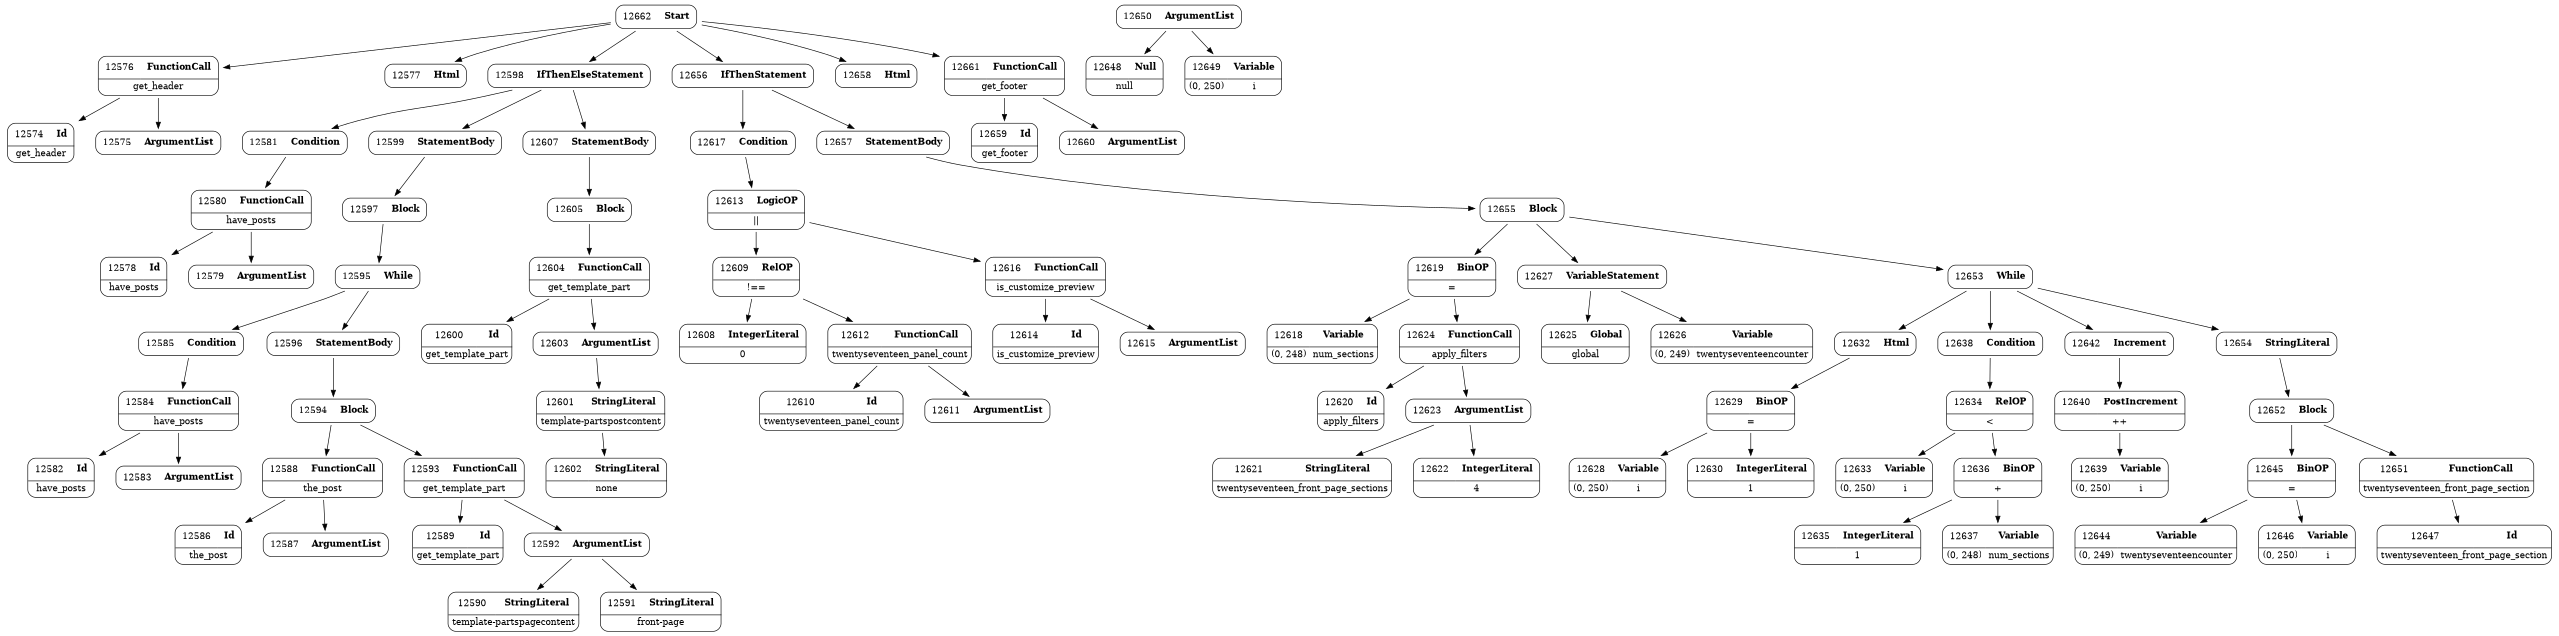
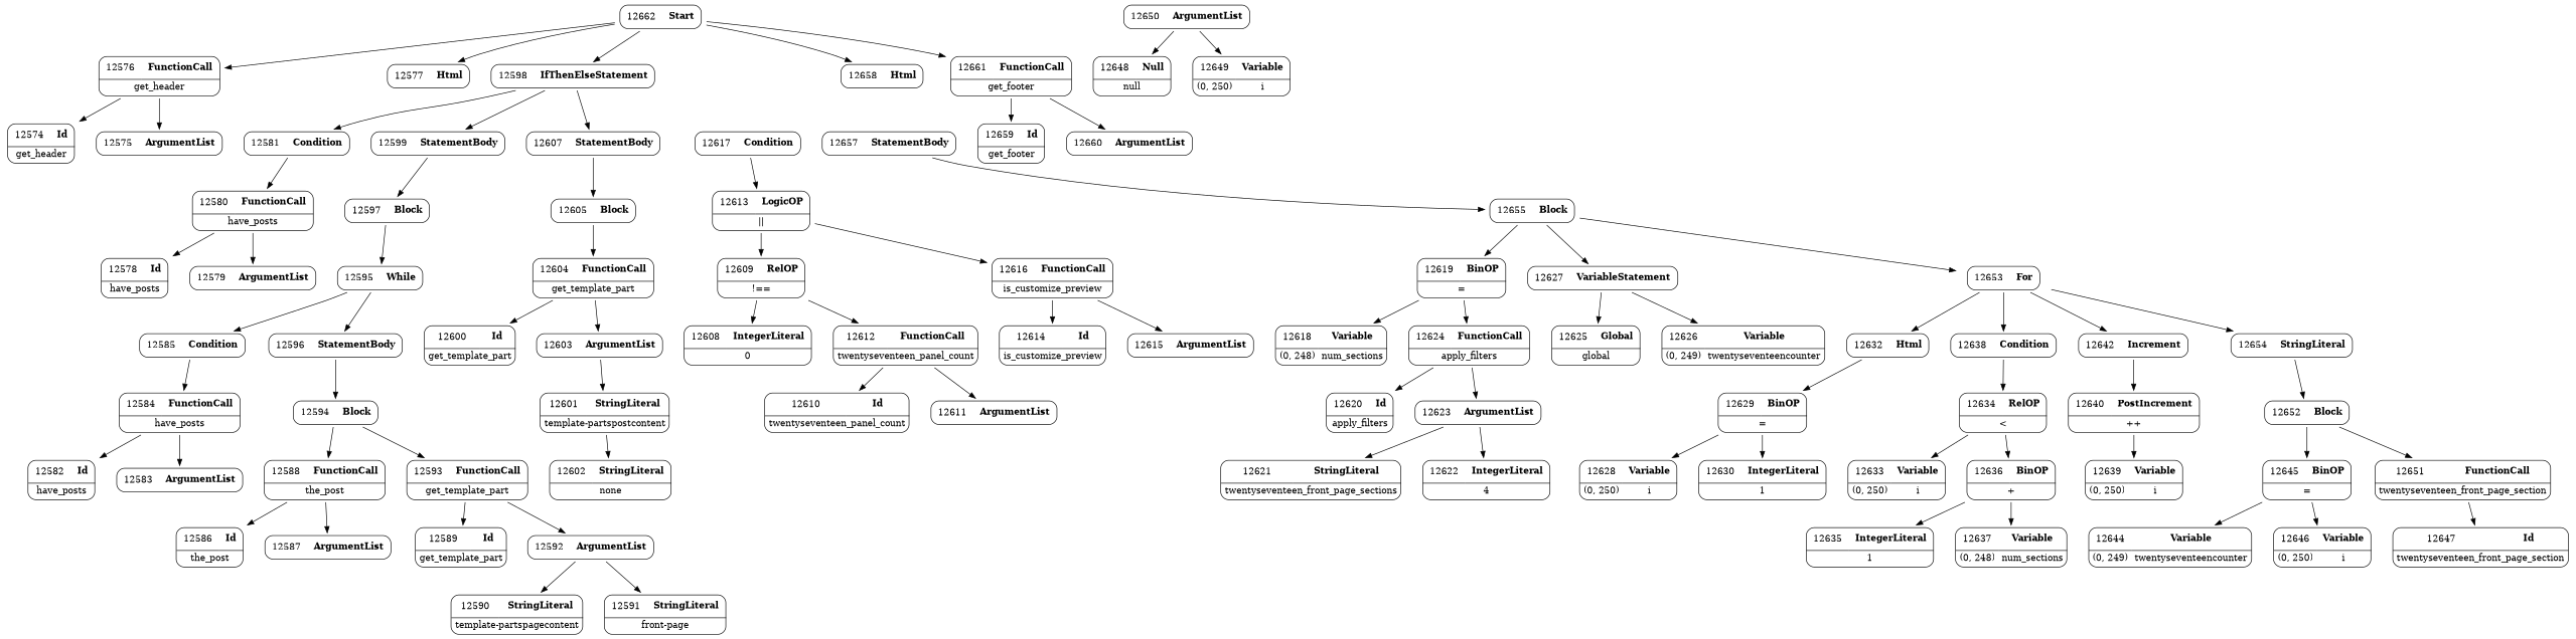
  digraph {
    node [shape=none]
    edge [weight=2]
    n1 [label=<<TABLE border='1' cellspacing='0' cellpadding='10' style='rounded' ><TR><TD border='0'>12574</TD><TD border='0'><B>Id</B></TD></TR><HR/><TR><TD border='0' cellpadding='5' colspan='2'>get_header</TD></TR></TABLE>>]
    n2 [label=<<TABLE border='1' cellspacing='0' cellpadding='10' style='rounded' ><TR><TD border='0'>12575</TD><TD border='0'><B>ArgumentList</B></TD></TR></TABLE>>]
    n3 [label=<<TABLE border='1' cellspacing='0' cellpadding='10' style='rounded' ><TR><TD border='0'>12576</TD><TD border='0'><B>FunctionCall</B></TD></TR><HR/><TR><TD border='0' cellpadding='5' colspan='2'>get_header</TD></TR></TABLE>>]
    n4 [label=<<TABLE border='1' cellspacing='0' cellpadding='10' style='rounded' ><TR><TD border='0'>12577</TD><TD border='0'><B>Html</B></TD></TR></TABLE>>]
    n5 [label=<<TABLE border='1' cellspacing='0' cellpadding='10' style='rounded' ><TR><TD border='0'>12578</TD><TD border='0'><B>Id</B></TD></TR><HR/><TR><TD border='0' cellpadding='5' colspan='2'>have_posts</TD></TR></TABLE>>]
    n6 [label=<<TABLE border='1' cellspacing='0' cellpadding='10' style='rounded' ><TR><TD border='0'>12579</TD><TD border='0'><B>ArgumentList</B></TD></TR></TABLE>>]
    n7 [label=<<TABLE border='1' cellspacing='0' cellpadding='10' style='rounded' ><TR><TD border='0'>12580</TD><TD border='0'><B>FunctionCall</B></TD></TR><HR/><TR><TD border='0' cellpadding='5' colspan='2'>have_posts</TD></TR></TABLE>>]
    n8 [label=<<TABLE border='1' cellspacing='0' cellpadding='10' style='rounded' ><TR><TD border='0'>12581</TD><TD border='0'><B>Condition</B></TD></TR></TABLE>>]
    n9 [label=<<TABLE border='1' cellspacing='0' cellpadding='10' style='rounded' ><TR><TD border='0'>12582</TD><TD border='0'><B>Id</B></TD></TR><HR/><TR><TD border='0' cellpadding='5' colspan='2'>have_posts</TD></TR></TABLE>>]
    n10 [label=<<TABLE border='1' cellspacing='0' cellpadding='10' style='rounded' ><TR><TD border='0'>12583</TD><TD border='0'><B>ArgumentList</B></TD></TR></TABLE>>]
    n11 [label=<<TABLE border='1' cellspacing='0' cellpadding='10' style='rounded' ><TR><TD border='0'>12584</TD><TD border='0'><B>FunctionCall</B></TD></TR><HR/><TR><TD border='0' cellpadding='5' colspan='2'>have_posts</TD></TR></TABLE>>]
    n12 [label=<<TABLE border='1' cellspacing='0' cellpadding='10' style='rounded' ><TR><TD border='0'>12585</TD><TD border='0'><B>Condition</B></TD></TR></TABLE>>]
    n13 [label=<<TABLE border='1' cellspacing='0' cellpadding='10' style='rounded' ><TR><TD border='0'>12586</TD><TD border='0'><B>Id</B></TD></TR><HR/><TR><TD border='0' cellpadding='5' colspan='2'>the_post</TD></TR></TABLE>>]
    n14 [label=<<TABLE border='1' cellspacing='0' cellpadding='10' style='rounded' ><TR><TD border='0'>12587</TD><TD border='0'><B>ArgumentList</B></TD></TR></TABLE>>]
    n15 [label=<<TABLE border='1' cellspacing='0' cellpadding='10' style='rounded' ><TR><TD border='0'>12588</TD><TD border='0'><B>FunctionCall</B></TD></TR><HR/><TR><TD border='0' cellpadding='5' colspan='2'>the_post</TD></TR></TABLE>>]
    n16 [label=<<TABLE border='1' cellspacing='0' cellpadding='10' style='rounded' ><TR><TD border='0'>12589</TD><TD border='0'><B>Id</B></TD></TR><HR/><TR><TD border='0' cellpadding='5' colspan='2'>get_template_part</TD></TR></TABLE>>]
    n17 [label=<<TABLE border='1' cellspacing='0' cellpadding='10' style='rounded' ><TR><TD border='0'>12590</TD><TD border='0'><B>StringLiteral</B></TD></TR><HR/><TR><TD border='0' cellpadding='5' colspan='2'>template-partspagecontent</TD></TR></TABLE>>]
    n18 [label=<<TABLE border='1' cellspacing='0' cellpadding='10' style='rounded' ><TR><TD border='0'>12591</TD><TD border='0'><B>StringLiteral</B></TD></TR><HR/><TR><TD border='0' cellpadding='5' colspan='2'>front-page</TD></TR></TABLE>>]
    n19 [label=<<TABLE border='1' cellspacing='0' cellpadding='10' style='rounded' ><TR><TD border='0'>12592</TD><TD border='0'><B>ArgumentList</B></TD></TR></TABLE>>]
    n20 [label=<<TABLE border='1' cellspacing='0' cellpadding='10' style='rounded' ><TR><TD border='0'>12593</TD><TD border='0'><B>FunctionCall</B></TD></TR><HR/><TR><TD border='0' cellpadding='5' colspan='2'>get_template_part</TD></TR></TABLE>>]
    n21 [label=<<TABLE border='1' cellspacing='0' cellpadding='10' style='rounded' ><TR><TD border='0'>12594</TD><TD border='0'><B>Block</B></TD></TR></TABLE>>]
    n22 [label=<<TABLE border='1' cellspacing='0' cellpadding='10' style='rounded' ><TR><TD border='0'>12595</TD><TD border='0'><B>While</B></TD></TR></TABLE>>]
    n23 [label=<<TABLE border='1' cellspacing='0' cellpadding='10' style='rounded' ><TR><TD border='0'>12596</TD><TD border='0'><B>StatementBody</B></TD></TR></TABLE>>]
    n24 [label=<<TABLE border='1' cellspacing='0' cellpadding='10' style='rounded' ><TR><TD border='0'>12597</TD><TD border='0'><B>Block</B></TD></TR></TABLE>>]
    n25 [label=<<TABLE border='1' cellspacing='0' cellpadding='10' style='rounded' ><TR><TD border='0'>12598</TD><TD border='0'><B>IfThenElseStatement</B></TD></TR></TABLE>>]
    n26 [label=<<TABLE border='1' cellspacing='0' cellpadding='10' style='rounded' ><TR><TD border='0'>12599</TD><TD border='0'><B>StatementBody</B></TD></TR></TABLE>>]
    n27 [label=<<TABLE border='1' cellspacing='0' cellpadding='10' style='rounded' ><TR><TD border='0'>12607</TD><TD border='0'><B>StatementBody</B></TD></TR></TABLE>>]
    n28 [label=<<TABLE border='1' cellspacing='0' cellpadding='10' style='rounded' ><TR><TD border='0'>12605</TD><TD border='0'><B>Block</B></TD></TR></TABLE>>]
    n29 [label=<<TABLE border='1' cellspacing='0' cellpadding='10' style='rounded' ><TR><TD border='0'>12604</TD><TD border='0'><B>FunctionCall</B></TD></TR><HR/><TR><TD border='0' cellpadding='5' colspan='2'>get_template_part</TD></TR></TABLE>>]
    n30 [label=<<TABLE border='1' cellspacing='0' cellpadding='10' style='rounded' ><TR><TD border='0'>12600</TD><TD border='0'><B>Id</B></TD></TR><HR/><TR><TD border='0' cellpadding='5' colspan='2'>get_template_part</TD></TR></TABLE>>]
    n31 [label=<<TABLE border='1' cellspacing='0' cellpadding='10' style='rounded' ><TR><TD border='0'>12601</TD><TD border='0'><B>StringLiteral</B></TD></TR><HR/><TR><TD border='0' cellpadding='5' colspan='2'>template-partspostcontent</TD></TR></TABLE>>]
    n32 [label=<<TABLE border='1' cellspacing='0' cellpadding='10' style='rounded' ><TR><TD border='0'>12602</TD><TD border='0'><B>StringLiteral</B></TD></TR><HR/><TR><TD border='0' cellpadding='5' colspan='2'>none</TD></TR></TABLE>>]
    n33 [label=<<TABLE border='1' cellspacing='0' cellpadding='10' style='rounded' ><TR><TD border='0'>12603</TD><TD border='0'><B>ArgumentList</B></TD></TR></TABLE>>]
    n34 [label=<<TABLE border='1' cellspacing='0' cellpadding='10' style='rounded' ><TR><TD border='0'>12608</TD><TD border='0'><B>IntegerLiteral</B></TD></TR><HR/><TR><TD border='0' cellpadding='5' colspan='2'>0</TD></TR></TABLE>>]
    n35 [label=<<TABLE border='1' cellspacing='0' cellpadding='10' style='rounded' ><TR><TD border='0'>12609</TD><TD border='0'><B>RelOP</B></TD></TR><HR/><TR><TD border='0' cellpadding='5' colspan='2'>!==</TD></TR></TABLE>>]
    n36 [label=<<TABLE border='1' cellspacing='0' cellpadding='10' style='rounded' ><TR><TD border='0'>12612</TD><TD border='0'><B>FunctionCall</B></TD></TR><HR/><TR><TD border='0' cellpadding='5' colspan='2'>twentyseventeen_panel_count</TD></TR></TABLE>>]
    n37 [label=<<TABLE border='1' cellspacing='0' cellpadding='10' style='rounded' ><TR><TD border='0'>12610</TD><TD border='0'><B>Id</B></TD></TR><HR/><TR><TD border='0' cellpadding='5' colspan='2'>twentyseventeen_panel_count</TD></TR></TABLE>>]
    n38 [label=<<TABLE border='1' cellspacing='0' cellpadding='10' style='rounded' ><TR><TD border='0'>12611</TD><TD border='0'><B>ArgumentList</B></TD></TR></TABLE>>]
    n39 [label=<<TABLE border='1' cellspacing='0' cellpadding='10' style='rounded' ><TR><TD border='0'>12613</TD><TD border='0'><B>LogicOP</B></TD></TR><HR/><TR><TD border='0' cellpadding='5' colspan='2'>||</TD></TR></TABLE>>]
    n40 [label=<<TABLE border='1' cellspacing='0' cellpadding='10' style='rounded' ><TR><TD border='0'>12616</TD><TD border='0'><B>FunctionCall</B></TD></TR><HR/><TR><TD border='0' cellpadding='5' colspan='2'>is_customize_preview</TD></TR></TABLE>>]
    n41 [label=<<TABLE border='1' cellspacing='0' cellpadding='10' style='rounded' ><TR><TD border='0'>12614</TD><TD border='0'><B>Id</B></TD></TR><HR/><TR><TD border='0' cellpadding='5' colspan='2'>is_customize_preview</TD></TR></TABLE>>]
    n42 [label=<<TABLE border='1' cellspacing='0' cellpadding='10' style='rounded' ><TR><TD border='0'>12615</TD><TD border='0'><B>ArgumentList</B></TD></TR></TABLE>>]
    n43 [label=<<TABLE border='1' cellspacing='0' cellpadding='10' style='rounded' ><TR><TD border='0'>12617</TD><TD border='0'><B>Condition</B></TD></TR></TABLE>>]
    n44 [label=<<TABLE border='1' cellspacing='0' cellpadding='10' style='rounded' ><TR><TD border='0'>12618</TD><TD border='0'><B>Variable</B></TD></TR><HR/><TR><TD border='0' cellpadding='5'>(0, 248)</TD><TD border='0' cellpadding='5'>num_sections</TD></TR></TABLE>>]
    n45 [label=<<TABLE border='1' cellspacing='0' cellpadding='10' style='rounded' ><TR><TD border='0'>12619</TD><TD border='0'><B>BinOP</B></TD></TR><HR/><TR><TD border='0' cellpadding='5' colspan='2'>=</TD></TR></TABLE>>]
    n46 [label=<<TABLE border='1' cellspacing='0' cellpadding='10' style='rounded' ><TR><TD border='0'>12624</TD><TD border='0'><B>FunctionCall</B></TD></TR><HR/><TR><TD border='0' cellpadding='5' colspan='2'>apply_filters</TD></TR></TABLE>>]
    n47 [label=<<TABLE border='1' cellspacing='0' cellpadding='10' style='rounded' ><TR><TD border='0'>12620</TD><TD border='0'><B>Id</B></TD></TR><HR/><TR><TD border='0' cellpadding='5' colspan='2'>apply_filters</TD></TR></TABLE>>]
    n48 [label=<<TABLE border='1' cellspacing='0' cellpadding='10' style='rounded' ><TR><TD border='0'>12623</TD><TD border='0'><B>ArgumentList</B></TD></TR></TABLE>>]
    n49 [label=<<TABLE border='1' cellspacing='0' cellpadding='10' style='rounded' ><TR><TD border='0'>12621</TD><TD border='0'><B>StringLiteral</B></TD></TR><HR/><TR><TD border='0' cellpadding='5' colspan='2'>twentyseventeen_front_page_sections</TD></TR></TABLE>>]
    n50 [label=<<TABLE border='1' cellspacing='0' cellpadding='10' style='rounded' ><TR><TD border='0'>12622</TD><TD border='0'><B>IntegerLiteral</B></TD></TR><HR/><TR><TD border='0' cellpadding='5' colspan='2'>4</TD></TR></TABLE>>]
    n51 [label=<<TABLE border='1' cellspacing='0' cellpadding='10' style='rounded' ><TR><TD border='0'>12625</TD><TD border='0'><B>Global</B></TD></TR><HR/><TR><TD border='0' cellpadding='5' colspan='2'>global</TD></TR></TABLE>>]
    n52 [label=<<TABLE border='1' cellspacing='0' cellpadding='10' style='rounded' ><TR><TD border='0'>12626</TD><TD border='0'><B>Variable</B></TD></TR><HR/><TR><TD border='0' cellpadding='5'>(0, 249)</TD><TD border='0' cellpadding='5'>twentyseventeencounter</TD></TR></TABLE>>]
    n53 [label=<<TABLE border='1' cellspacing='0' cellpadding='10' style='rounded' ><TR><TD border='0'>12627</TD><TD border='0'><B>VariableStatement</B></TD></TR></TABLE>>]
    n54 [label=<<TABLE border='1' cellspacing='0' cellpadding='10' style='rounded' ><TR><TD border='0'>12628</TD><TD border='0'><B>Variable</B></TD></TR><HR/><TR><TD border='0' cellpadding='5'>(0, 250)</TD><TD border='0' cellpadding='5'>i</TD></TR></TABLE>>]
    n55 [label=<<TABLE border='1' cellspacing='0' cellpadding='10' style='rounded' ><TR><TD border='0'>12629</TD><TD border='0'><B>BinOP</B></TD></TR><HR/><TR><TD border='0' cellpadding='5' colspan='2'>=</TD></TR></TABLE>>]
    n56 [label=<<TABLE border='1' cellspacing='0' cellpadding='10' style='rounded' ><TR><TD border='0'>12630</TD><TD border='0'><B>IntegerLiteral</B></TD></TR><HR/><TR><TD border='0' cellpadding='5' colspan='2'>1</TD></TR></TABLE>>]
    n57 [label=<<TABLE border='1' cellspacing='0' cellpadding='10' style='rounded' ><TR><TD border='0'>12632</TD><TD border='0'><B>Html</B></TD></TR></TABLE>>]
    n58 [label=<<TABLE border='1' cellspacing='0' cellpadding='10' style='rounded' ><TR><TD border='0'>12633</TD><TD border='0'><B>Variable</B></TD></TR><HR/><TR><TD border='0' cellpadding='5'>(0, 250)</TD><TD border='0' cellpadding='5'>i</TD></TR></TABLE>>]
    n59 [label=<<TABLE border='1' cellspacing='0' cellpadding='10' style='rounded' ><TR><TD border='0'>12634</TD><TD border='0'><B>RelOP</B></TD></TR><HR/><TR><TD border='0' cellpadding='5' colspan='2'>&lt;</TD></TR></TABLE>>]
    n60 [label=<<TABLE border='1' cellspacing='0' cellpadding='10' style='rounded' ><TR><TD border='0'>12636</TD><TD border='0'><B>BinOP</B></TD></TR><HR/><TR><TD border='0' cellpadding='5' colspan='2'>+</TD></TR></TABLE>>]
    n61 [label=<<TABLE border='1' cellspacing='0' cellpadding='10' style='rounded' ><TR><TD border='0'>12635</TD><TD border='0'><B>IntegerLiteral</B></TD></TR><HR/><TR><TD border='0' cellpadding='5' colspan='2'>1</TD></TR></TABLE>>]
    n62 [label=<<TABLE border='1' cellspacing='0' cellpadding='10' style='rounded' ><TR><TD border='0'>12637</TD><TD border='0'><B>Variable</B></TD></TR><HR/><TR><TD border='0' cellpadding='5'>(0, 248)</TD><TD border='0' cellpadding='5'>num_sections</TD></TR></TABLE>>]
    n63 [label=<<TABLE border='1' cellspacing='0' cellpadding='10' style='rounded' ><TR><TD border='0'>12638</TD><TD border='0'><B>Condition</B></TD></TR></TABLE>>]
    n64 [label=<<TABLE border='1' cellspacing='0' cellpadding='10' style='rounded' ><TR><TD border='0'>12639</TD><TD border='0'><B>Variable</B></TD></TR><HR/><TR><TD border='0' cellpadding='5'>(0, 250)</TD><TD border='0' cellpadding='5'>i</TD></TR></TABLE>>]
    n65 [label=<<TABLE border='1' cellspacing='0' cellpadding='10' style='rounded' ><TR><TD border='0'>12640</TD><TD border='0'><B>PostIncrement</B></TD></TR><HR/><TR><TD border='0' cellpadding='5' colspan='2'>++</TD></TR></TABLE>>]
    n66 [label=<<TABLE border='1' cellspacing='0' cellpadding='10' style='rounded' ><TR><TD border='0'>12642</TD><TD border='0'><B>Increment</B></TD></TR></TABLE>>]
    n67 [label=<<TABLE border='1' cellspacing='0' cellpadding='10' style='rounded' ><TR><TD border='0'>12644</TD><TD border='0'><B>Variable</B></TD></TR><HR/><TR><TD border='0' cellpadding='5'>(0, 249)</TD><TD border='0' cellpadding='5'>twentyseventeencounter</TD></TR></TABLE>>]
    n68 [label=<<TABLE border='1' cellspacing='0' cellpadding='10' style='rounded' ><TR><TD border='0'>12645</TD><TD border='0'><B>BinOP</B></TD></TR><HR/><TR><TD border='0' cellpadding='5' colspan='2'>=</TD></TR></TABLE>>]
    n69 [label=<<TABLE border='1' cellspacing='0' cellpadding='10' style='rounded' ><TR><TD border='0'>12646</TD><TD border='0'><B>Variable</B></TD></TR><HR/><TR><TD border='0' cellpadding='5'>(0, 250)</TD><TD border='0' cellpadding='5'>i</TD></TR></TABLE>>]
    n70 [label=<<TABLE border='1' cellspacing='0' cellpadding='10' style='rounded' ><TR><TD border='0'>12647</TD><TD border='0'><B>Id</B></TD></TR><HR/><TR><TD border='0' cellpadding='5' colspan='2'>twentyseventeen_front_page_section</TD></TR></TABLE>>]
    n71 [label=<<TABLE border='1' cellspacing='0' cellpadding='10' style='rounded' ><TR><TD border='0'>12648</TD><TD border='0'><B>Null</B></TD></TR><HR/><TR><TD border='0' cellpadding='5' colspan='2'>null</TD></TR></TABLE>>]
    n72 [label=<<TABLE border='1' cellspacing='0' cellpadding='10' style='rounded' ><TR><TD border='0'>12649</TD><TD border='0'><B>Variable</B></TD></TR><HR/><TR><TD border='0' cellpadding='5'>(0, 250)</TD><TD border='0' cellpadding='5'>i</TD></TR></TABLE>>]
    n73 [label=<<TABLE border='1' cellspacing='0' cellpadding='10' style='rounded' ><TR><TD border='0'>12650</TD><TD border='0'><B>ArgumentList</B></TD></TR></TABLE>>]
    n74 [label=<<TABLE border='1' cellspacing='0' cellpadding='10' style='rounded' ><TR><TD border='0'>12651</TD><TD border='0'><B>FunctionCall</B></TD></TR><HR/><TR><TD border='0' cellpadding='5' colspan='2'>twentyseventeen_front_page_section</TD></TR></TABLE>>]
    n75 [label=<<TABLE border='1' cellspacing='0' cellpadding='10' style='rounded' ><TR><TD border='0'>12652</TD><TD border='0'><B>Block</B></TD></TR></TABLE>>]
-   n76 [label=<<TABLE border='1' cellspacing='0' cellpadding='10' style='rounded' ><TR><TD border='0'>12653</TD><TD border='0'><B>While</B></TD></TR></TABLE>>]
+   n76 [label=<<TABLE border='1' cellspacing='0' cellpadding='10' style='rounded' ><TR><TD border='0'>12653</TD><TD border='0'><B>For</B></TD></TR></TABLE>>]
    n77 [label=<<TABLE border='1' cellspacing='0' cellpadding='10' style='rounded' ><TR><TD border='0'>12654</TD><TD border='0'><B>StringLiteral</B></TD></TR></TABLE>>]
    n78 [label=<<TABLE border='1' cellspacing='0' cellpadding='10' style='rounded' ><TR><TD border='0'>12655</TD><TD border='0'><B>Block</B></TD></TR></TABLE>>]
-   n79 [label=<<TABLE border='1' cellspacing='0' cellpadding='10' style='rounded' ><TR><TD border='0'>12656</TD><TD border='0'><B>IfThenStatement</B></TD></TR></TABLE>>]
    n80 [label=<<TABLE border='1' cellspacing='0' cellpadding='10' style='rounded' ><TR><TD border='0'>12657</TD><TD border='0'><B>StatementBody</B></TD></TR></TABLE>>]
    n81 [label=<<TABLE border='1' cellspacing='0' cellpadding='10' style='rounded' ><TR><TD border='0'>12658</TD><TD border='0'><B>Html</B></TD></TR></TABLE>>]
    n82 [label=<<TABLE border='1' cellspacing='0' cellpadding='10' style='rounded' ><TR><TD border='0'>12659</TD><TD border='0'><B>Id</B></TD></TR><HR/><TR><TD border='0' cellpadding='5' colspan='2'>get_footer</TD></TR></TABLE>>]
    n83 [label=<<TABLE border='1' cellspacing='0' cellpadding='10' style='rounded' ><TR><TD border='0'>12660</TD><TD border='0'><B>ArgumentList</B></TD></TR></TABLE>>]
    n84 [label=<<TABLE border='1' cellspacing='0' cellpadding='10' style='rounded' ><TR><TD border='0'>12661</TD><TD border='0'><B>FunctionCall</B></TD></TR><HR/><TR><TD border='0' cellpadding='5' colspan='2'>get_footer</TD></TR></TABLE>>]
    n85 [label=<<TABLE border='1' cellspacing='0' cellpadding='10' style='rounded' ><TR><TD border='0'>12662</TD><TD border='0'><B>Start</B></TD></TR></TABLE>>]
    n3 -> n1
    n3 -> n2
    n7 -> n5
    n7 -> n6
    n8 -> n7
    n11 -> n9
    n11 -> n10
    n12 -> n11
    n15 -> n13
    n15 -> n14
    n19 -> n17
    n19 -> n18
    n20 -> n16
    n20 -> n19
    n21 -> n15
    n21 -> n20
    n22 -> n12
    n22 -> n23
    n23 -> n21
    n24 -> n22
    n25 -> n8
    n25 -> n26
    n25 -> n27
    n26 -> n24
    n27 -> n28
    n28 -> n29
    n29 -> n30
    n29 -> n33
    n31 -> n32
    n33 -> n31
    n35 -> n34
    n35 -> n36
    n36 -> n37
    n36 -> n38
    n39 -> n35
    n39 -> n40
    n40 -> n41
    n40 -> n42
    n43 -> n39
    n45 -> n44
    n45 -> n46
    n46 -> n47
    n46 -> n48
    n48 -> n49
    n48 -> n50
    n53 -> n51
    n53 -> n52
    n55 -> n54
    n55 -> n56
    n57 -> n55
    n59 -> n58
    n59 -> n60
    n60 -> n61
    n60 -> n62
    n63 -> n59
    n65 -> n64
    n66 -> n65
    n68 -> n67
    n68 -> n69
    n73 -> n71
    n73 -> n72
    n74 -> n70
    n75 -> n68
    n75 -> n74
    n76 -> n57
    n76 -> n63
    n76 -> n66
    n76 -> n77
    n77 -> n75
    n78 -> n45
    n78 -> n53
    n78 -> n76
-   n79 -> n43
-   n79 -> n80
    n80 -> n78
    n84 -> n82
    n84 -> n83
    n85 -> n3
    n85 -> n4
    n85 -> n25
-   n85 -> n79
    n85 -> n81
    n85 -> n84
  }
